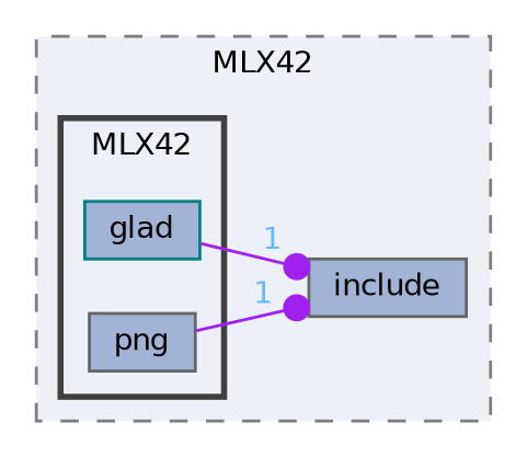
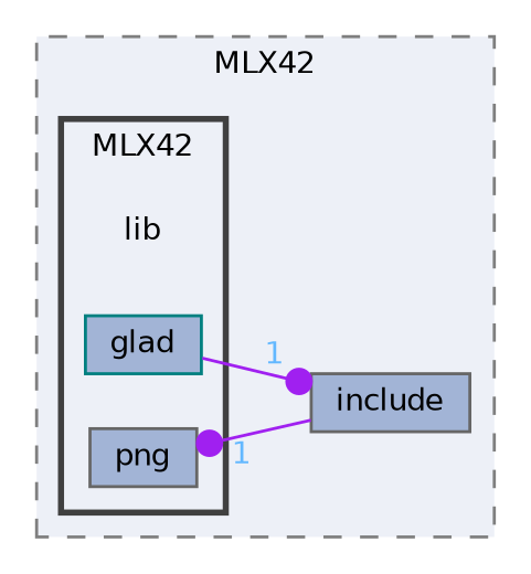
  digraph {
    compound=true
    rankdir=LR
    node [fontname=Helvetica fontsize=10 shape=box color=gray40 fillcolor="#a2b4d6" style=filled]
    edge [color=purple fontcolor=steelblue1 fontname=Helvetica fontsize=10 headlabel=1 labeldistance=1.5 labelfontname=Helvetica labelfontsize=10 arrowhead=dot]
+   n1 [height=0.2 label=lib shape=plaintext width=0.4 fillcolor="" style=""]
    n2 [color=teal height=0.2 label=glad width=0.4]
    n3 [height=0.2 label=png width=0.4]
    n4 [height=0.2 label=include width=0.4]
    subgraph cluster_1 {
      bgcolor="#edf0f7"
      fontname=Helvetica
      fontsize=10
      label=MLX42
      pencolor=grey50
      style="filled,dashed"
      n4
      subgraph cluster_2 {
        bgcolor="#edf0f7"
        fontname=Helvetica
        fontsize=10
        pencolor=grey25
        style="filled,bold"
+       n1
        n2
        n3
      }
    }
    n2 -> n4
-   n3 -> n4
+   n4 -> n3
  }
